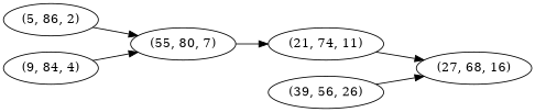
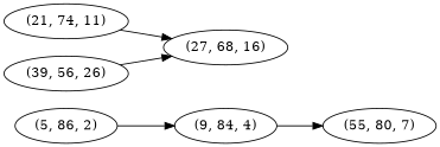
  digraph {
    rankdir=LR
    "(5, 86, 2)"
    "(9, 84, 4)"
    n3 [label="(55, 80, 7)"]
    "(21, 74, 11)"
    "(27, 68, 16)"
    "(39, 56, 26)"
-   "(5, 86, 2)" -> n3
+   "(5, 86, 2)" -> "(9, 84, 4)"
    "(9, 84, 4)" -> n3
-   n3 -> "(21, 74, 11)"
    "(21, 74, 11)" -> "(27, 68, 16)"
    "(39, 56, 26)" -> "(27, 68, 16)"
  }
